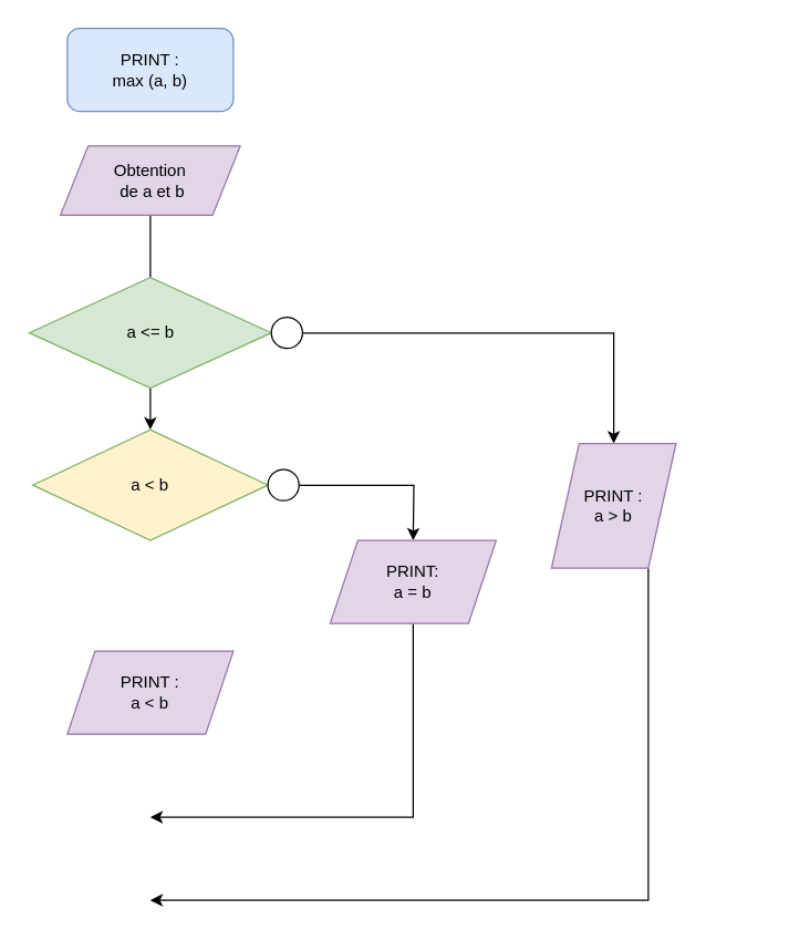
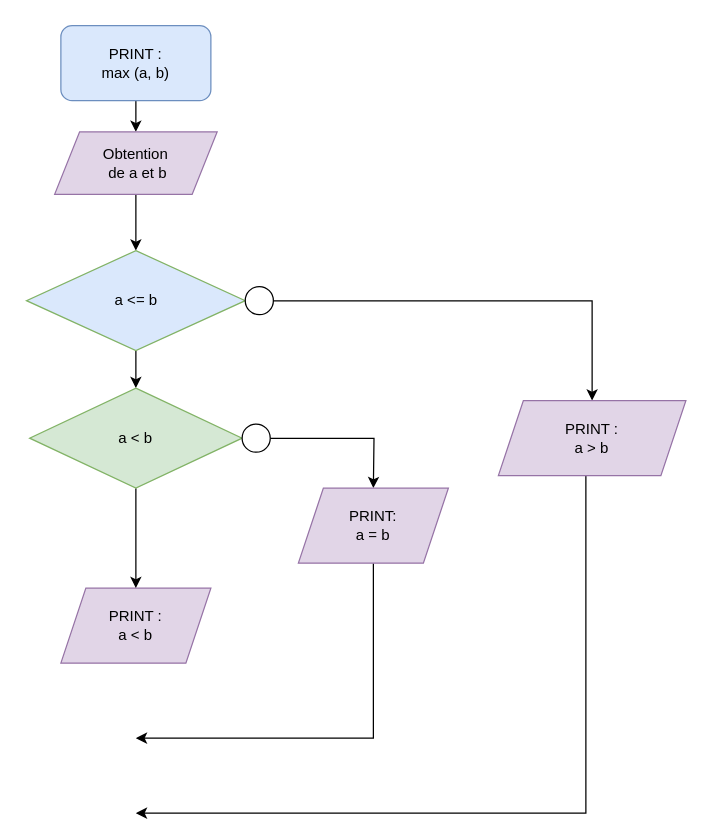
  <mxCell id="0" />
  <mxCell id="1" parent="0" />
+ <mxCell id="2" style="edgeStyle=orthogonalEdgeStyle;rounded=0;orthogonalLoop=1;jettySize=auto;html=1;entryX=0.5;entryY=0;entryDx=0;entryDy=0;" parent="1" source="3" target="5" edge="1"><mxGeometry relative="1" as="geometry"><mxPoint x="108" y="100" as="targetPoint" /></mxGeometry></mxCell>
  <mxCell id="3" value="PRINT :&lt;br&gt;max (a, b)" style="rounded=1;whiteSpace=wrap;html=1;fillColor=#dae8fc;strokeColor=#6c8ebf;" parent="1" vertex="1"><mxGeometry x="48" y="20" width="120" height="60" as="geometry" /></mxCell>
- <mxCell id="4" style="edgeStyle=orthogonalEdgeStyle;rounded=0;orthogonalLoop=1;jettySize=auto;html=1;exitX=0.5;exitY=1;exitDx=0;exitDy=0;entryX=0.5;entryY=0;entryDx=0;entryDy=0;endArrow=none;" parent="1" source="5" target="7" edge="1"><mxGeometry relative="1" as="geometry" /></mxCell>
+ <mxCell id="4" style="edgeStyle=orthogonalEdgeStyle;rounded=0;orthogonalLoop=1;jettySize=auto;html=1;exitX=0.5;exitY=1;exitDx=0;exitDy=0;entryX=0.5;entryY=0;entryDx=0;entryDy=0;" parent="1" source="5" target="7" edge="1"><mxGeometry relative="1" as="geometry" /></mxCell>
  <mxCell id="5" value="&lt;span style=&quot;color: rgb(0 , 0 , 0) ; font-family: &amp;#34;helvetica&amp;#34; ; font-size: 12px ; font-style: normal ; font-weight: 400 ; letter-spacing: normal ; text-align: center ; text-indent: 0px ; text-transform: none ; word-spacing: 0px ; display: inline ; float: none&quot;&gt;Obtention&lt;br&gt;&amp;nbsp;de a et b&lt;/span&gt;" style="shape=parallelogram;perimeter=parallelogramPerimeter;whiteSpace=wrap;html=1;fixedSize=1;fillColor=#e1d5e7;strokeColor=#9673a6;" parent="1" vertex="1"><mxGeometry x="43" y="105" width="130" height="50" as="geometry" /></mxCell>
  <mxCell id="6" style="edgeStyle=orthogonalEdgeStyle;rounded=0;orthogonalLoop=1;jettySize=auto;html=1;" parent="1" source="7" edge="1"><mxGeometry relative="1" as="geometry"><mxPoint x="108" y="310" as="targetPoint" /></mxGeometry></mxCell>
- <mxCell id="7" value="a &amp;lt;= b" style="rhombus;whiteSpace=wrap;html=1;fillColor=#d5e8d4;strokeColor=#82b366;" parent="1" vertex="1"><mxGeometry x="20.5" y="200" width="175" height="80" as="geometry" /></mxCell>
+ <mxCell id="7" value="a &amp;lt;= b" style="rhombus;whiteSpace=wrap;html=1;fillColor=#dae8fc;strokeColor=#82b366;" parent="1" vertex="1"><mxGeometry x="20.5" y="200" width="175" height="80" as="geometry" /></mxCell>
  <mxCell id="8" style="edgeStyle=orthogonalEdgeStyle;rounded=0;orthogonalLoop=1;jettySize=auto;html=1;entryX=0.5;entryY=0;entryDx=0;entryDy=0;" parent="1" source="9" target="12" edge="1"><mxGeometry relative="1" as="geometry"><mxPoint x="418" y="330" as="targetPoint" /></mxGeometry></mxCell>
  <mxCell id="9" value="" style="ellipse;whiteSpace=wrap;html=1;aspect=fixed;" parent="1" vertex="1"><mxGeometry x="195.5" y="228.75" width="22.5" height="22.5" as="geometry" /></mxCell>
  <mxCell id="10" value="PRINT :&lt;br&gt;a &amp;lt; b" style="shape=parallelogram;perimeter=parallelogramPerimeter;whiteSpace=wrap;html=1;fixedSize=1;fillColor=#e1d5e7;strokeColor=#9673a6;" parent="1" vertex="1"><mxGeometry x="48" y="470" width="120" height="60" as="geometry" /></mxCell>
  <mxCell id="11" style="edgeStyle=orthogonalEdgeStyle;rounded=0;orthogonalLoop=1;jettySize=auto;html=1;" parent="1" source="12" edge="1"><mxGeometry relative="1" as="geometry"><mxPoint x="108" y="650" as="targetPoint" /><Array as="points"><mxPoint x="468" y="650" /></Array></mxGeometry></mxCell>
- <mxCell id="12" value="PRINT :&lt;br&gt;a &amp;gt; b" style="shape=parallelogram;perimeter=parallelogramPerimeter;whiteSpace=wrap;html=1;fixedSize=1;fillColor=#e1d5e7;strokeColor=#9673a6;" parent="1" vertex="1"><mxGeometry x="398" y="320" width="90" height="90" as="geometry" /></mxCell>
- <mxCell id="14" value="a &amp;lt; b" style="rhombus;whiteSpace=wrap;html=1;fillColor=#fff2cc;strokeColor=#82b366;" parent="1" vertex="1"><mxGeometry x="23" y="310" width="170" height="80" as="geometry" /></mxCell>
+ <mxCell id="12" value="PRINT :&lt;br&gt;a &amp;gt; b" style="shape=parallelogram;perimeter=parallelogramPerimeter;whiteSpace=wrap;html=1;fixedSize=1;fillColor=#e1d5e7;strokeColor=#9673a6;" parent="1" vertex="1"><mxGeometry x="398" y="320" width="150" height="60" as="geometry" /></mxCell>
+ <mxCell id="13" style="edgeStyle=orthogonalEdgeStyle;rounded=0;orthogonalLoop=1;jettySize=auto;html=1;" parent="1" source="14" target="10" edge="1"><mxGeometry relative="1" as="geometry" /></mxCell>
+ <mxCell id="14" value="a &amp;lt; b" style="rhombus;whiteSpace=wrap;html=1;fillColor=#d5e8d4;strokeColor=#82b366;" parent="1" vertex="1"><mxGeometry x="23" y="310" width="170" height="80" as="geometry" /></mxCell>
  <mxCell id="15" style="edgeStyle=orthogonalEdgeStyle;rounded=0;orthogonalLoop=1;jettySize=auto;html=1;entryX=0.5;entryY=0;entryDx=0;entryDy=0;" parent="1" source="16" edge="1"><mxGeometry relative="1" as="geometry"><mxPoint x="298" y="390" as="targetPoint" /></mxGeometry></mxCell>
  <mxCell id="16" value="" style="ellipse;whiteSpace=wrap;html=1;aspect=fixed;" parent="1" vertex="1"><mxGeometry x="193" y="338.75" width="22.5" height="22.5" as="geometry" /></mxCell>
  <mxCell id="17" style="edgeStyle=orthogonalEdgeStyle;rounded=0;orthogonalLoop=1;jettySize=auto;html=1;" edge="1" parent="1" source="18"><mxGeometry relative="1" as="geometry"><mxPoint x="108" y="590" as="targetPoint" /><Array as="points"><mxPoint x="298" y="590" /></Array></mxGeometry></mxCell>
  <mxCell id="18" value="&lt;span&gt;PRINT:&lt;/span&gt;&lt;br&gt;&lt;span&gt;a = b&lt;/span&gt;" style="shape=parallelogram;perimeter=parallelogramPerimeter;whiteSpace=wrap;html=1;fixedSize=1;fillColor=#e1d5e7;strokeColor=#9673a6;" parent="1" vertex="1"><mxGeometry x="238" y="390" width="120" height="60" as="geometry" /></mxCell>
